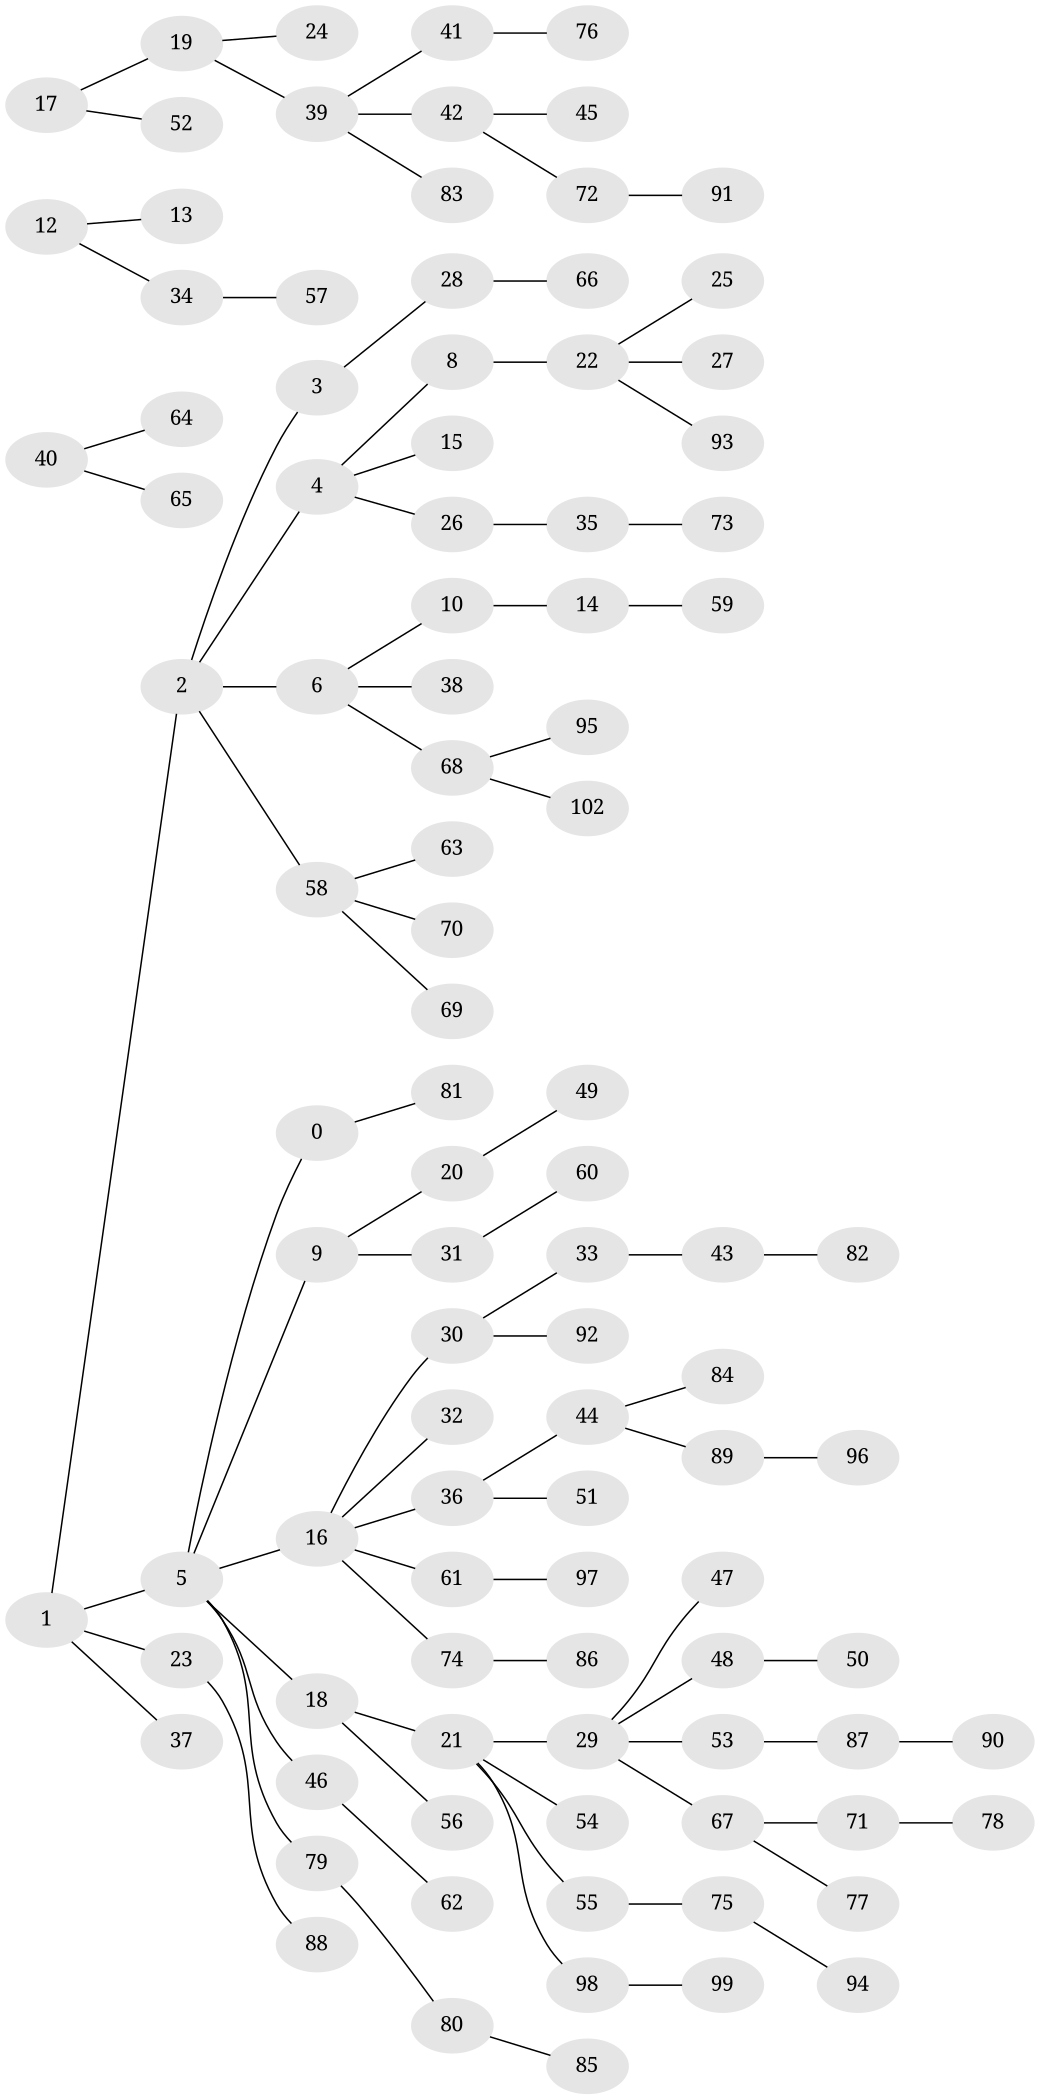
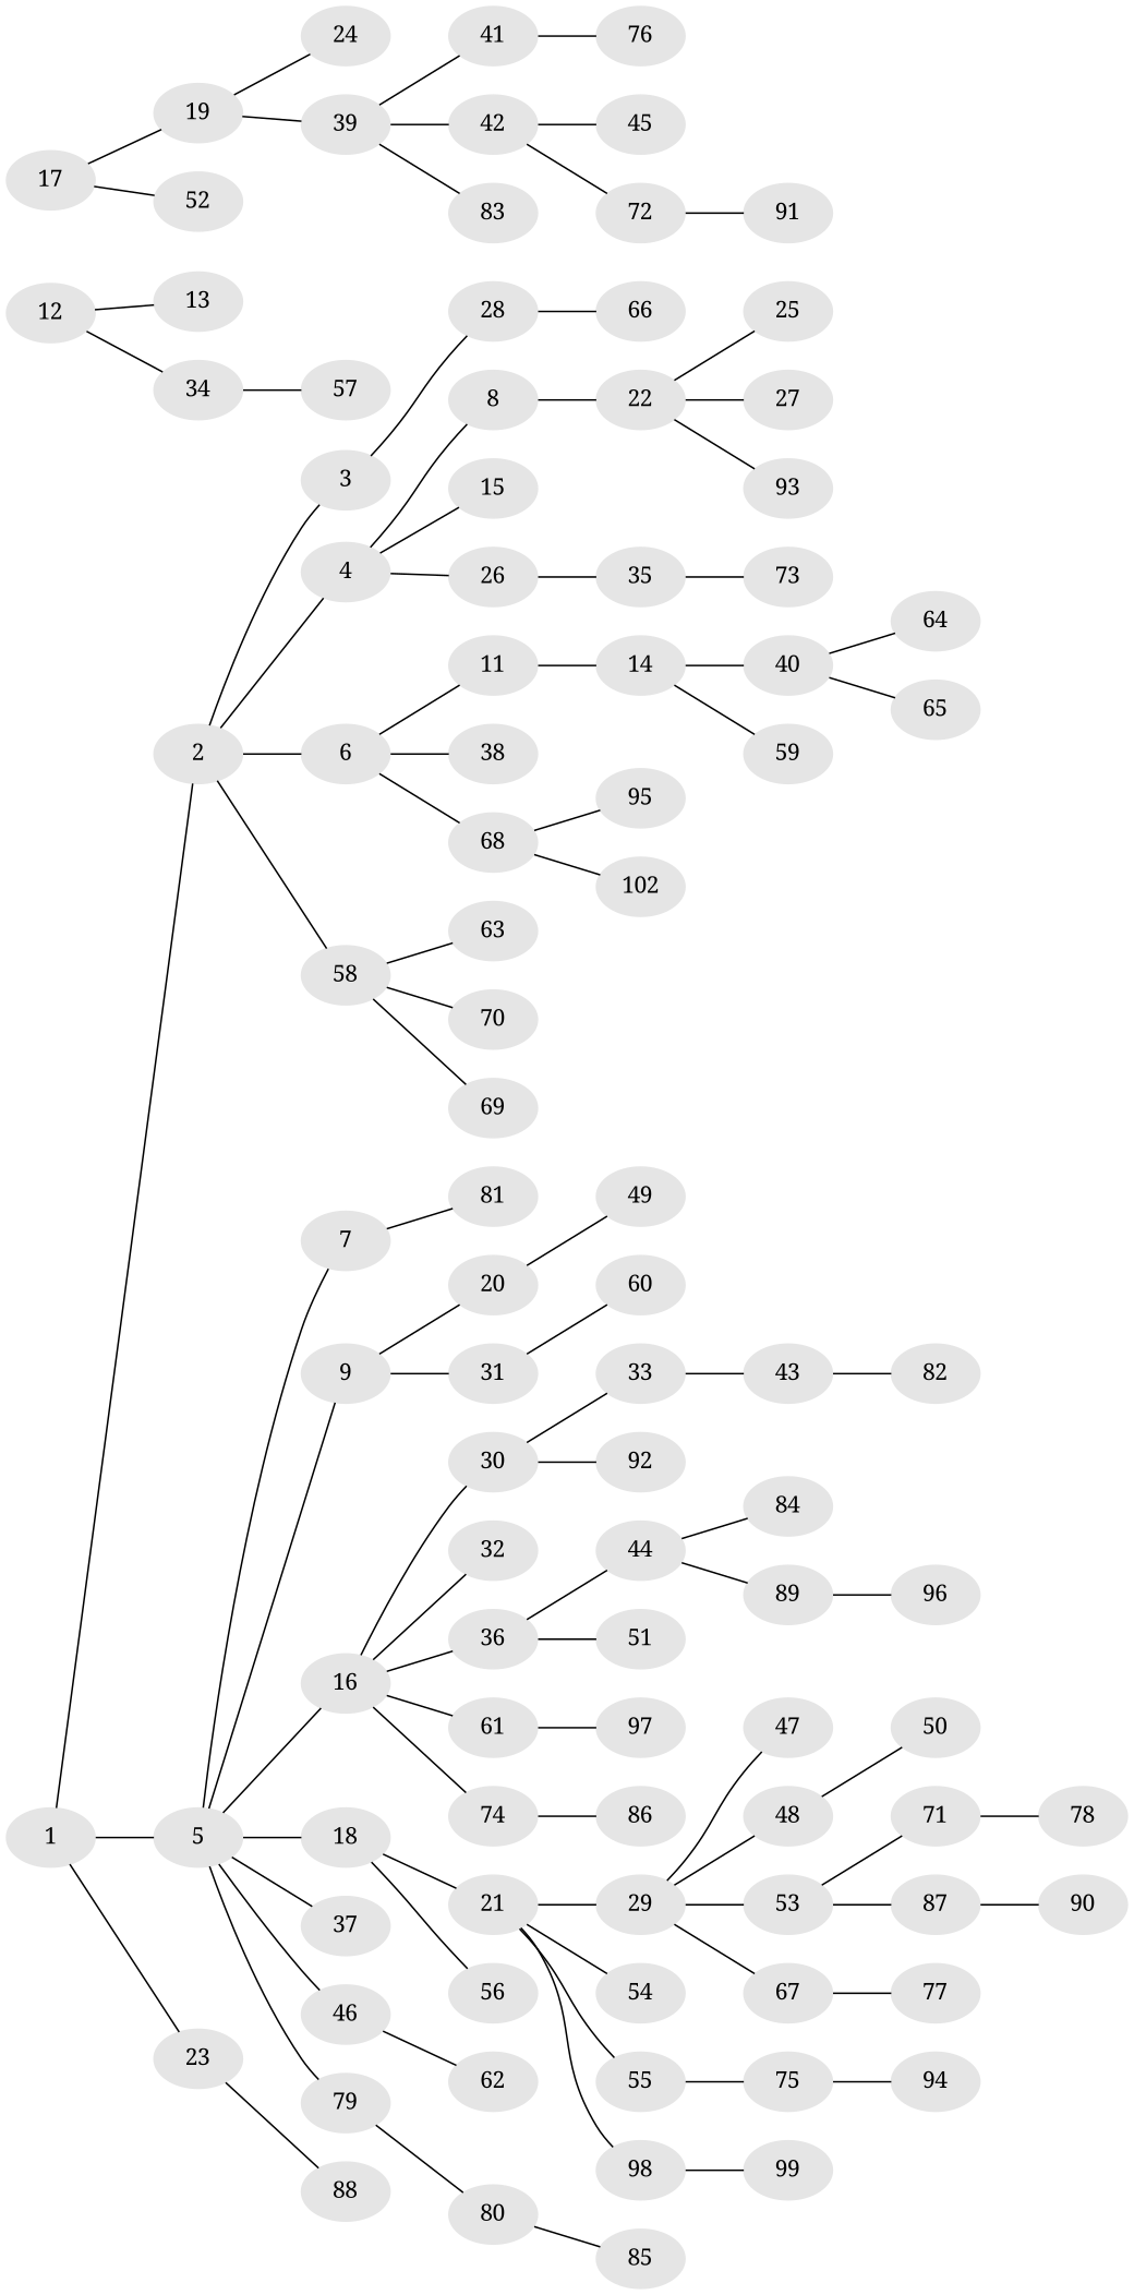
  graph {
    fontname="Noto Serif"
    rankdir=LR
    node [color=gray90 fontname="Noto Serif" style=filled]
    edge [fontname="Noto Serif"]
    1
    2
    5
    23
    3
    4
    6
    58
-   7 [label=0]
+   7
    9
    16
    18
    37
    46
    79
    88
    28
    8
    15
    26
-   10
+   10 [label=11]
    38
    68
    63
    70
    69
    66
    22
    35
    81
    20
    31
    30
    32
    36
    61
    74
    21
    56
    62
    80
    14
    95
    n44 [label=102]
    25
    27
    93
    49
    60
    40
    59
    12
    13
    34
    17
    19
    52
    57
    64
    65
    33
    92
    44
    51
    97
    86
    24
    39
    29
    54
    55
    98
    41
    42
    83
    47
    48
    53
    67
    75
    99
    73
    50
    71
    87
    77
    43
    82
    84
    89
    76
    45
    72
    91
    96
    78
    90
    94
    85
    1 -- 2
    1 -- 5
    1 -- 23
    2 -- 3
    2 -- 4
    2 -- 6
    2 -- 58
    5 -- 7
    5 -- 9
    5 -- 16
    5 -- 18
-   1 -- 37
+   5 -- 37
    5 -- 46
    5 -- 79
    23 -- 88
    3 -- 28
    4 -- 8
    4 -- 15
    4 -- 26
    6 -- 10
    6 -- 38
    6 -- 68
    58 -- 63
    58 -- 70
    58 -- 69
    7 -- 81
    9 -- 20
    9 -- 31
    16 -- 30
    16 -- 32
    16 -- 36
    16 -- 61
    16 -- 74
    18 -- 21
    18 -- 56
    46 -- 62
    79 -- 80
    28 -- 66
    8 -- 22
    26 -- 35
    10 -- 14
    68 -- 95
    68 -- n44
    22 -- 25
    22 -- 27
    22 -- 93
    35 -- 73
    20 -- 49
    31 -- 60
    30 -- 33
    30 -- 92
    36 -- 44
    36 -- 51
    61 -- 97
    74 -- 86
    21 -- 29
    21 -- 54
    21 -- 55
    21 -- 98
    80 -- 85
+   14 -- 40
    14 -- 59
    40 -- 64
    40 -- 65
    12 -- 13
    12 -- 34
    34 -- 57
    17 -- 19
    17 -- 52
    19 -- 24
    19 -- 39
    33 -- 43
    44 -- 84
    44 -- 89
    39 -- 41
    39 -- 42
    39 -- 83
    29 -- 47
    29 -- 48
    29 -- 53
    29 -- 67
    55 -- 75
    98 -- 99
    41 -- 76
    42 -- 45
    42 -- 72
    48 -- 50
-   67 -- 71
+   53 -- 71
    53 -- 87
    67 -- 77
    75 -- 94
    71 -- 78
    87 -- 90
    43 -- 82
    89 -- 96
    72 -- 91
  }
